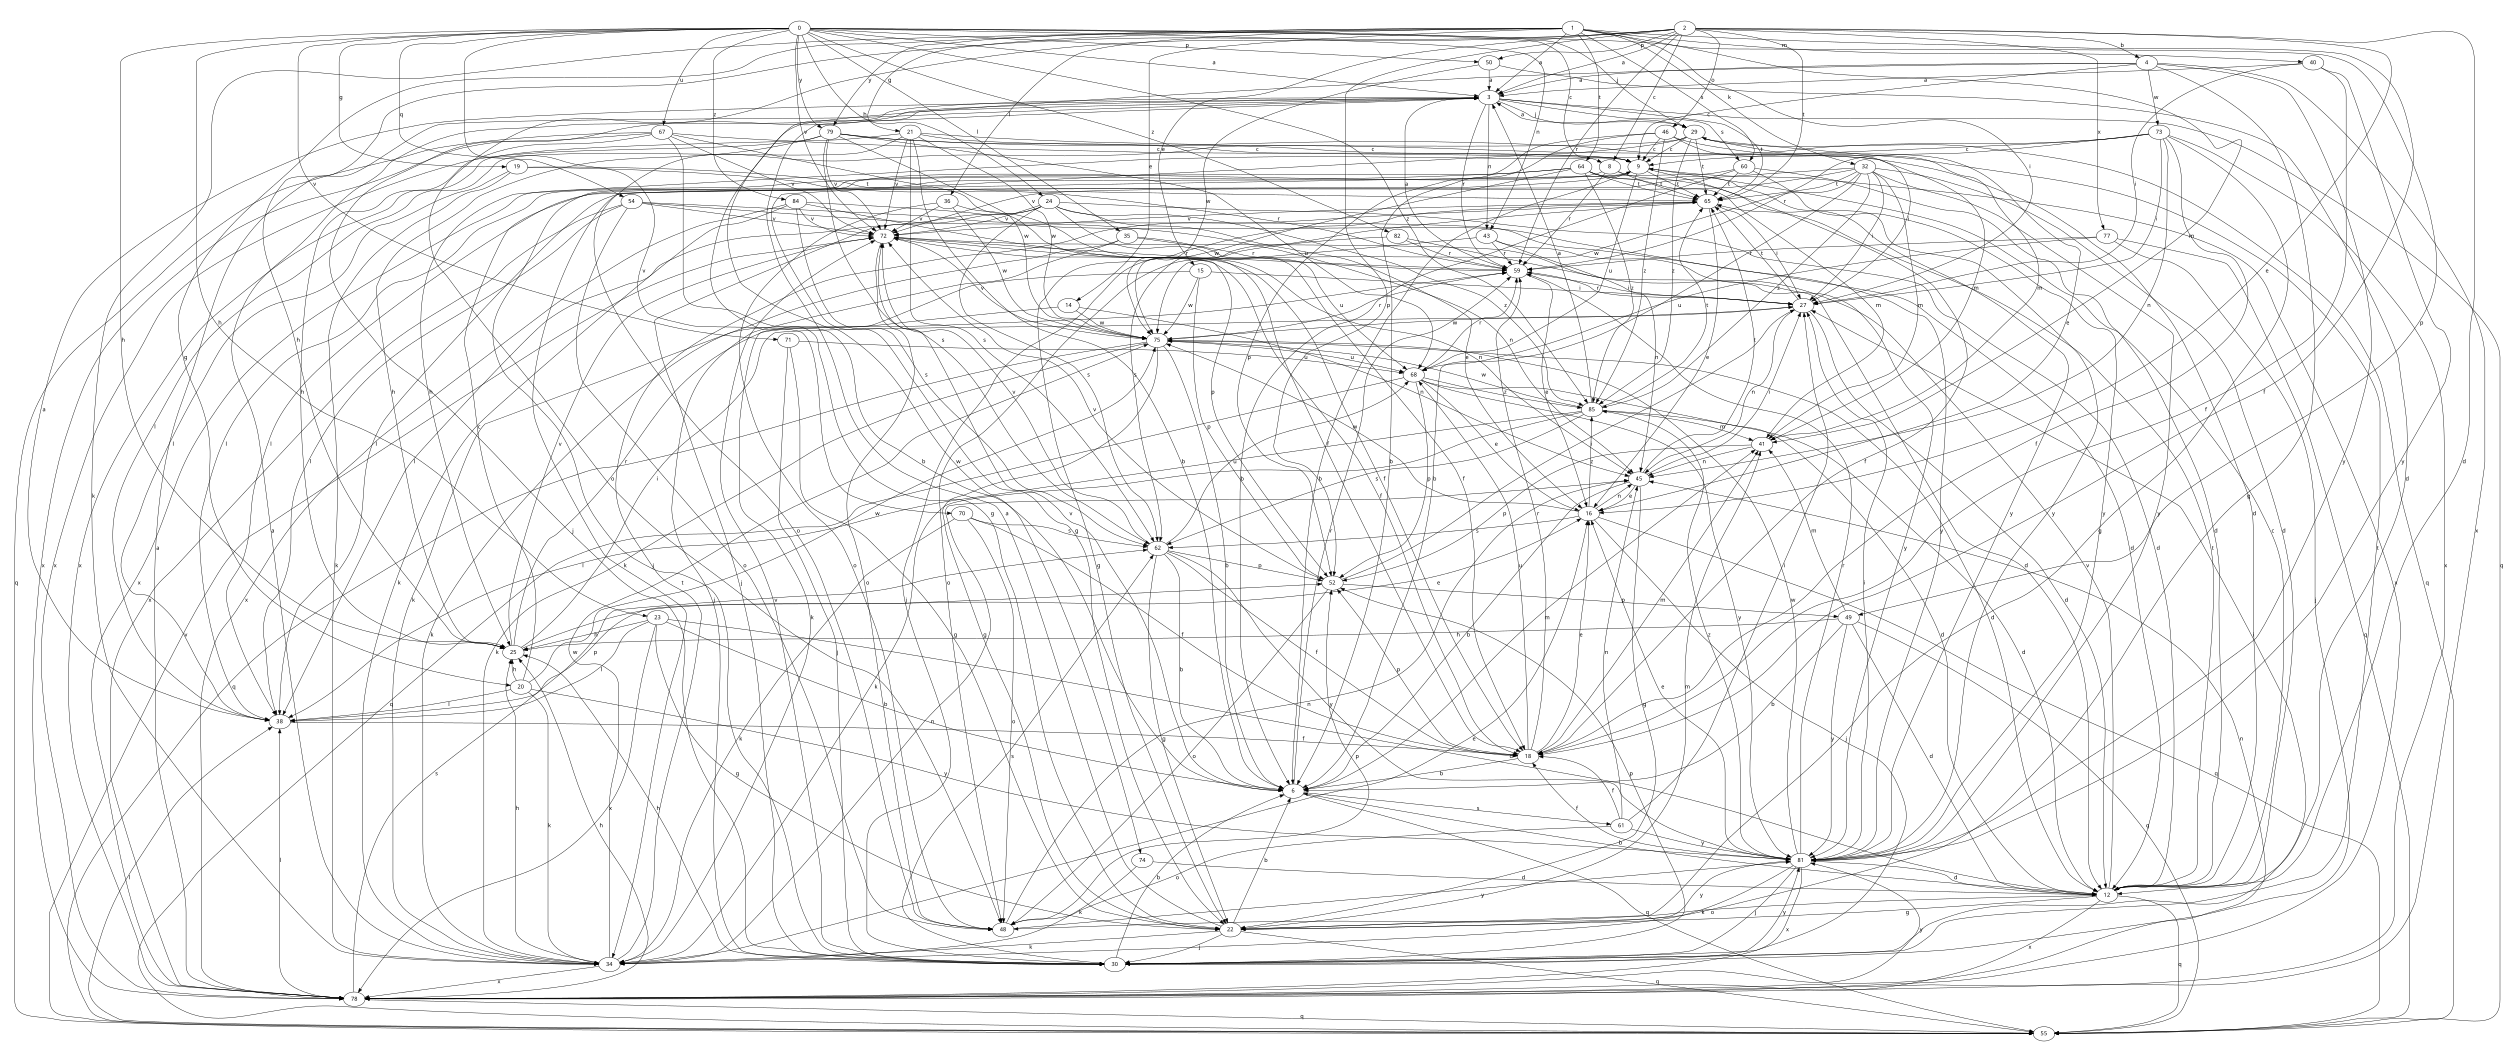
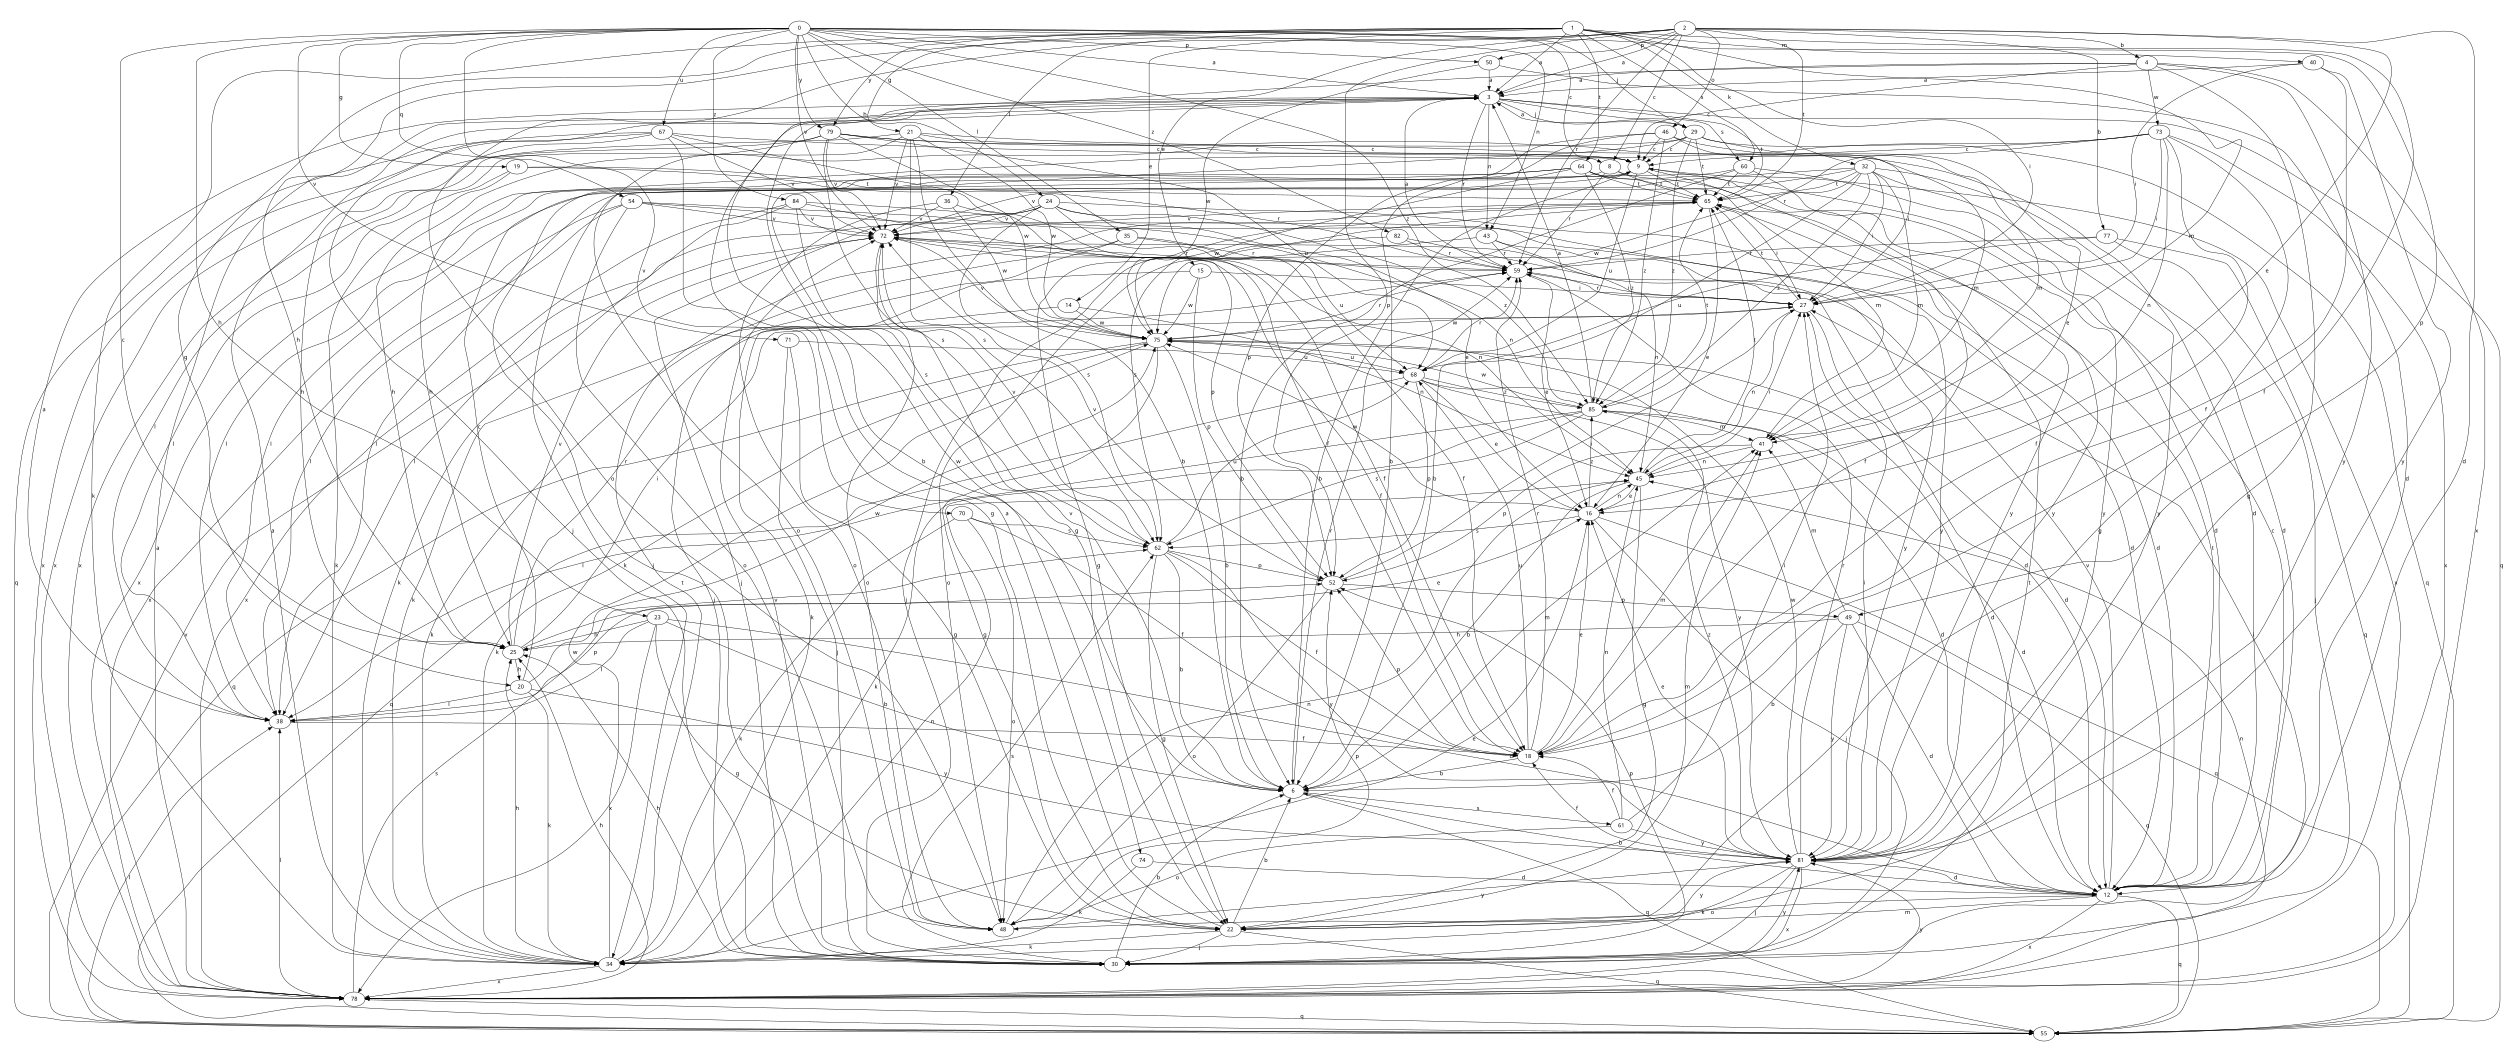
  strict digraph {
    fontname="Noto Sans"
    node [fontname="Noto Sans"]
    edge [fontname="Noto Sans"]
    0
    3
    8
    19
    23
    24
    25
    29
    35
    43
    49
    50
    54
    67
    70
    71
    72
    79
    82
    84
    85
    60
    59
    65
    22
    30
    55
    81
    34
    38
    12
    78
    6
    18
    16
    62
    27
    48
    9
    68
    45
    41
    75
    1
    14
    20
    21
    32
    36
    40
    64
    52
    2
    4
    15
    46
    77
    73
    74
    61
    0 -> 3 [label=a]
    0 -> 8 [label=c]
    0 -> 19 [label=g]
    0 -> 23 [label=h]
    0 -> 24 [label=h]
-   0 -> 25 [label=h]
+   0 -> 25 [label=c]
    0 -> 29 [label=j]
    0 -> 35 [label=l]
    0 -> 43 [label=n]
    0 -> 49 [label=p]
    0 -> 50 [label=p]
    0 -> 54 [label=q]
    0 -> 67 [label=u]
    0 -> 70 [label=v]
    0 -> 71 [label=v]
    0 -> 72 [label=v]
    0 -> 79 [label=y]
    0 -> 82 [label=z]
    0 -> 84 [label=z]
    0 -> 85 [label=z]
    3 -> 29 [label=j]
    3 -> 43 [label=n]
    3 -> 60 [label=s]
    3 -> 59 [label=r]
    3 -> 65 [label=t]
    3 -> 22 [label=g]
    3 -> 30 [label=j]
    3 -> 55 [label=q]
    8 -> 59 [label=r]
    8 -> 65 [label=t]
    8 -> 30 [label=j]
    8 -> 81 [label=y]
    19 -> 59 [label=r]
    19 -> 65 [label=t]
    19 -> 34 [label=k]
    19 -> 38 [label=l]
    23 -> 25 [label=h]
    23 -> 22 [label=g]
    23 -> 38 [label=l]
    23 -> 12 [label=d]
    23 -> 78 [label=x]
    23 -> 6 [label=b]
    24 -> 72 [label=v]
    24 -> 85 [label=z]
    24 -> 30 [label=j]
    24 -> 38 [label=l]
    24 -> 12 [label=d]
    24 -> 18 [label=f]
    24 -> 16 [label=e]
    24 -> 62 [label=s]
    25 -> 72 [label=v]
    25 -> 59 [label=r]
    25 -> 16 [label=e]
    25 -> 27 [label=i]
    29 -> 3 [label=a]
    29 -> 85 [label=z]
    29 -> 65 [label=t]
    29 -> 22 [label=g]
    29 -> 55 [label=q]
    29 -> 27 [label=i]
    29 -> 48 [label=o]
    29 -> 9 [label=c]
    35 -> 59 [label=r]
    35 -> 30 [label=j]
    35 -> 34 [label=k]
    35 -> 68 [label=u]
    43 -> 59 [label=r]
    43 -> 81 [label=y]
    43 -> 48 [label=o]
    43 -> 45 [label=n]
    49 -> 25 [label=h]
    49 -> 55 [label=q]
    49 -> 81 [label=y]
    49 -> 12 [label=d]
    49 -> 6 [label=b]
    49 -> 41 [label=m]
    50 -> 3 [label=a]
    50 -> 12 [label=d]
    50 -> 75 [label=w]
    54 -> 72 [label=v]
    54 -> 38 [label=l]
    54 -> 12 [label=d]
    54 -> 78 [label=x]
    54 -> 48 [label=o]
    54 -> 45 [label=n]
    67 -> 25 [label=h]
    67 -> 72 [label=v]
    67 -> 55 [label=q]
    67 -> 78 [label=x]
    67 -> 6 [label=b]
    67 -> 18 [label=f]
    67 -> 9 [label=c]
    70 -> 34 [label=k]
    70 -> 18 [label=f]
    70 -> 62 [label=s]
    70 -> 48 [label=o]
    71 -> 22 [label=g]
    71 -> 30 [label=j]
    71 -> 68 [label=u]
    72 -> 59 [label=r]
    72 -> 18 [label=f]
    72 -> 48 [label=o]
    72 -> 45 [label=n]
    79 -> 25 [label=h]
    79 -> 72 [label=v]
    79 -> 12 [label=d]
    79 -> 78 [label=x]
    79 -> 62 [label=s]
    79 -> 9 [label=c]
    79 -> 68 [label=u]
    79 -> 75 [label=w]
    82 -> 59 [label=r]
    82 -> 30 [label=j]
    82 -> 12 [label=d]
    84 -> 72 [label=v]
    84 -> 81 [label=y]
    84 -> 34 [label=k]
    84 -> 78 [label=x]
    84 -> 18 [label=f]
    84 -> 62 [label=s]
    85 -> 3 [label=a]
    85 -> 65 [label=t]
    85 -> 34 [label=k]
    85 -> 38 [label=l]
    85 -> 12 [label=d]
    85 -> 62 [label=s]
    85 -> 41 [label=m]
    85 -> 75 [label=w]
    60 -> 65 [label=t]
    60 -> 81 [label=y]
    60 -> 38 [label=l]
    60 -> 12 [label=d]
    60 -> 6 [label=b]
    59 -> 3 [label=a]
    59 -> 16 [label=e]
    59 -> 27 [label=i]
    65 -> 72 [label=v]
    65 -> 22 [label=g]
    65 -> 16 [label=e]
    65 -> 62 [label=s]
    65 -> 27 [label=i]
    22 -> 3 [label=a]
    22 -> 30 [label=j]
    22 -> 55 [label=q]
    22 -> 81 [label=y]
    22 -> 34 [label=k]
    22 -> 6 [label=b]
    22 -> 41 [label=m]
    30 -> 25 [label=h]
    30 -> 72 [label=v]
-   30 -> 29 [label=t]
+   30 -> 65 [label=t]
    30 -> 81 [label=y]
    30 -> 6 [label=b]
    30 -> 62 [label=s]
    30 -> 27 [label=i]
    30 -> 52 [label=p]
    55 -> 72 [label=v]
    55 -> 38 [label=l]
    81 -> 85 [label=z]
    81 -> 59 [label=r]
    81 -> 30 [label=j]
    81 -> 34 [label=k]
    81 -> 12 [label=d]
    81 -> 78 [label=x]
    81 -> 18 [label=f]
    81 -> 16 [label=e]
    81 -> 27 [label=i]
    81 -> 75 [label=w]
    34 -> 3 [label=a]
    34 -> 25 [label=h]
    34 -> 65 [label=t]
    34 -> 78 [label=x]
    34 -> 16 [label=e]
    34 -> 45 [label=n]
    34 -> 75 [label=w]
    38 -> 3 [label=a]
    38 -> 18 [label=f]
    38 -> 52 [label=p]
    12 -> 72 [label=v]
    12 -> 65 [label=t]
-   12 -> 22 [label=g]
+   12 -> 22 [label=m]
    12 -> 55 [label=q]
    12 -> 78 [label=x]
    12 -> 6 [label=b]
    12 -> 48 [label=o]
    12 -> 9 [label=c]
    78 -> 3 [label=a]
    78 -> 25 [label=h]
    78 -> 55 [label=q]
    78 -> 81 [label=y]
    78 -> 38 [label=l]
    78 -> 62 [label=s]
    78 -> 45 [label=n]
    6 -> 72 [label=v]
    6 -> 59 [label=r]
    6 -> 55 [label=q]
    6 -> 41 [label=m]
    6 -> 61 [label=s]
    18 -> 59 [label=r]
    18 -> 6 [label=b]
    18 -> 16 [label=e]
    18 -> 68 [label=u]
    18 -> 41 [label=m]
    18 -> 52 [label=p]
    16 -> 85 [label=z]
    16 -> 30 [label=j]
    16 -> 55 [label=q]
    16 -> 62 [label=s]
    16 -> 45 [label=n]
    16 -> 75 [label=w]
    62 -> 72 [label=v]
    62 -> 22 [label=g]
    62 -> 81 [label=y]
    62 -> 6 [label=b]
    62 -> 18 [label=f]
    62 -> 68 [label=u]
    62 -> 52 [label=p]
    27 -> 59 [label=r]
    27 -> 65 [label=t]
    27 -> 12 [label=d]
    27 -> 45 [label=n]
    27 -> 75 [label=w]
    48 -> 81 [label=y]
    48 -> 45 [label=n]
    48 -> 52 [label=p]
    9 -> 65 [label=t]
    9 -> 34 [label=k]
    9 -> 78 [label=x]
    9 -> 6 [label=b]
    9 -> 18 [label=f]
    9 -> 68 [label=u]
    68 -> 85 [label=z]
    68 -> 59 [label=r]
    68 -> 55 [label=q]
    68 -> 81 [label=y]
    68 -> 12 [label=d]
    68 -> 16 [label=e]
    68 -> 52 [label=p]
    45 -> 65 [label=t]
    45 -> 22 [label=g]
    45 -> 6 [label=b]
    45 -> 16 [label=e]
    45 -> 27 [label=i]
    41 -> 45 [label=n]
    41 -> 52 [label=p]
    75 -> 72 [label=v]
    75 -> 59 [label=r]
    75 -> 22 [label=g]
    75 -> 55 [label=q]
    75 -> 34 [label=k]
    75 -> 12 [label=d]
    75 -> 6 [label=b]
    75 -> 68 [label=u]
    1 -> 3 [label=a]
    1 -> 79 [label=y]
    1 -> 60 [label=s]
    1 -> 34 [label=k]
    1 -> 18 [label=f]
    1 -> 27 [label=i]
    1 -> 41 [label=m]
    1 -> 14 [label=e]
    1 -> 20 [label=g]
    1 -> 21 [label=g]
    1 -> 32 [label=k]
    1 -> 36 [label=l]
    1 -> 40 [label=m]
    1 -> 64 [label=t]
    14 -> 34 [label=k]
    14 -> 45 [label=n]
    14 -> 75 [label=w]
-   20 -> 25 [label=h]
+   25 -> 20 [label=h]
    20 -> 81 [label=y]
    20 -> 34 [label=k]
    20 -> 38 [label=l]
    20 -> 9 [label=c]
    20 -> 75 [label=w]
    21 -> 72 [label=v]
    21 -> 38 [label=l]
    21 -> 78 [label=x]
    21 -> 6 [label=b]
    21 -> 62 [label=s]
    21 -> 9 [label=c]
    21 -> 41 [label=m]
    21 -> 75 [label=w]
    32 -> 72 [label=v]
    32 -> 85 [label=z]
    32 -> 65 [label=t]
    32 -> 81 [label=y]
    32 -> 38 [label=l]
    32 -> 12 [label=d]
    32 -> 6 [label=b]
    32 -> 27 [label=i]
    32 -> 41 [label=m]
    32 -> 75 [label=w]
    36 -> 72 [label=v]
    36 -> 48 [label=o]
    36 -> 75 [label=w]
    36 -> 52 [label=p]
    40 -> 3 [label=a]
    40 -> 81 [label=y]
    40 -> 18 [label=f]
    40 -> 27 [label=i]
    64 -> 85 [label=z]
    64 -> 65 [label=t]
    64 -> 81 [label=y]
    64 -> 38 [label=l]
    64 -> 78 [label=x]
    64 -> 41 [label=m]
    64 -> 75 [label=w]
    52 -> 49 [label=p]
    52 -> 72 [label=v]
    52 -> 27 [label=i]
    52 -> 48 [label=o]
    2 -> 3 [label=a]
    2 -> 8 [label=c]
    2 -> 25 [label=h]
    2 -> 50 [label=p]
    2 -> 59 [label=r]
    2 -> 65 [label=t]
    2 -> 12 [label=d]
    2 -> 16 [label=e]
    2 -> 48 [label=o]
    2 -> 52 [label=p]
    2 -> 4 [label=b]
    2 -> 15 [label=e]
    2 -> 46 [label=o]
-   2 -> 77 [label=x]
+   2 -> 77 [label=b]
    4 -> 3 [label=a]
    4 -> 22 [label=g]
    4 -> 81 [label=y]
    4 -> 78 [label=x]
    4 -> 9 [label=c]
    4 -> 73 [label=w]
    4 -> 74 [label=w]
    15 -> 34 [label=k]
    15 -> 27 [label=i]
    15 -> 75 [label=w]
    15 -> 52 [label=p]
    46 -> 85 [label=z]
    46 -> 6 [label=b]
    46 -> 16 [label=e]
    46 -> 9 [label=c]
    46 -> 41 [label=m]
    46 -> 52 [label=p]
    77 -> 59 [label=r]
    77 -> 30 [label=j]
    77 -> 55 [label=q]
    77 -> 68 [label=u]
    73 -> 25 [label=h]
    73 -> 59 [label=r]
    73 -> 22 [label=g]
    73 -> 78 [label=x]
    73 -> 18 [label=f]
    73 -> 27 [label=i]
    73 -> 9 [label=c]
    73 -> 45 [label=n]
    74 -> 34 [label=k]
    74 -> 12 [label=d]
    61 -> 81 [label=y]
    61 -> 18 [label=f]
    61 -> 27 [label=i]
    61 -> 48 [label=o]
    61 -> 45 [label=n]
  }
